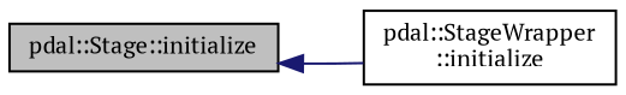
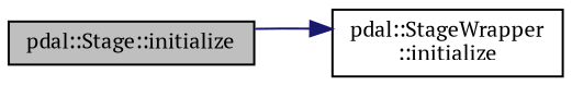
  digraph {
    rankdir=LR
    fontname="PT Serif"
    node [color=black fontname="PT Serif" fontsize=10 shape=record style=filled]
    n1 [fillcolor=grey75 fontcolor=black height=0.2 label="pdal::Stage::initialize" width=0.4]
    n2 [fillcolor=white height=0.2 label="pdal::StageWrapper\l::initialize" width=0.4]
-   n1 -> n2 [color=midnightblue dir=back fontname="PT Serif" fontsize=10 labelfontname=Helvetica labelfontsize=10 style=solid]
+   n2 -> n1 [color=midnightblue dir=back fontname="PT Serif" fontsize=10 labelfontname=Helvetica labelfontsize=10 style=solid]
  }
